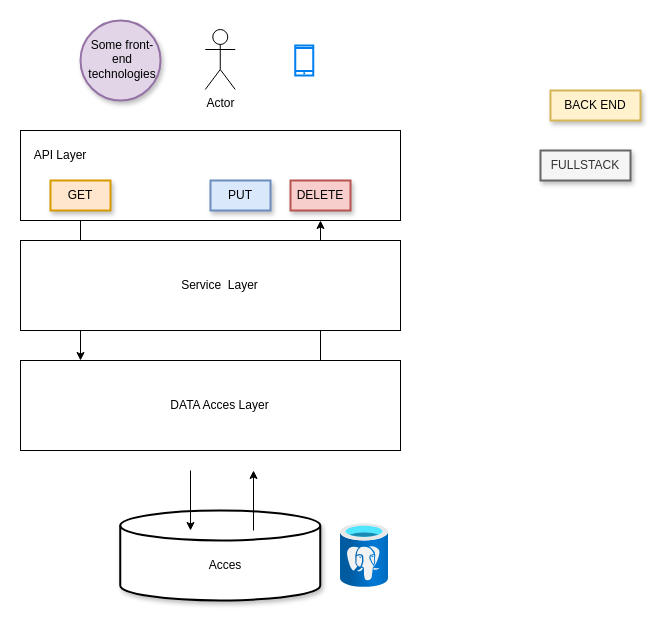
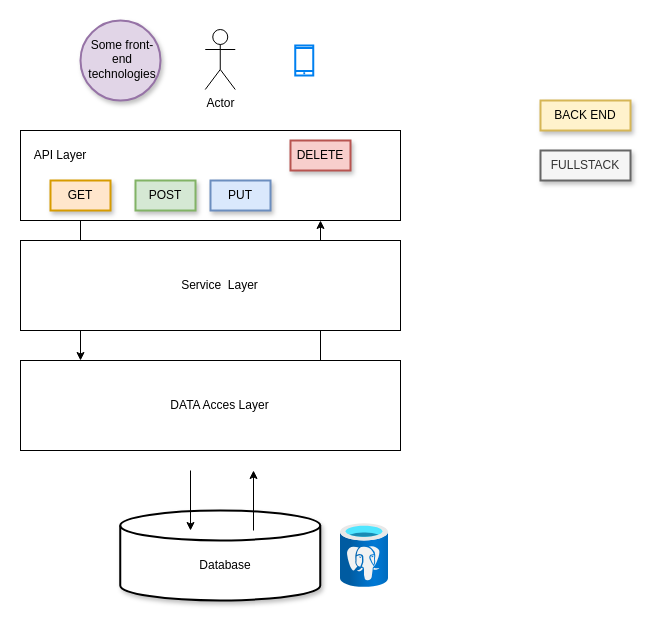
  <mxCell id="0" />
  <mxCell id="1" parent="0" />
  <mxCell id="2" value="Actor" style="shape=umlActor;verticalLabelPosition=bottom;verticalAlign=top;html=1;outlineConnect=0;" parent="1" vertex="1"><mxGeometry x="204.75" y="29" width="30" height="60" as="geometry" /></mxCell>
  <mxCell id="3" value="" style="html=1;verticalLabelPosition=bottom;align=center;labelBackgroundColor=#ffffff;verticalAlign=top;strokeWidth=2;strokeColor=#0080F0;shadow=0;dashed=0;shape=mxgraph.ios7.icons.smartphone;" parent="1" vertex="1"><mxGeometry x="294.75" y="45" width="18" height="30" as="geometry" /></mxCell>
  <mxCell id="4" value="" style="edgeStyle=orthogonalEdgeStyle;rounded=0;orthogonalLoop=1;jettySize=auto;html=1;" parent="1" source="5" target="7" edge="1"><mxGeometry relative="1" as="geometry"><Array as="points"><mxPoint x="80" y="290" /><mxPoint x="80" y="290" /></Array></mxGeometry></mxCell>
  <mxCell id="5" value="" style="rounded=0;whiteSpace=wrap;html=1;" parent="1" vertex="1"><mxGeometry x="20" y="130" width="380" height="90" as="geometry" /></mxCell>
  <mxCell id="6" value="" style="edgeStyle=orthogonalEdgeStyle;rounded=0;orthogonalLoop=1;jettySize=auto;html=1;" parent="1" source="7" target="5" edge="1"><mxGeometry relative="1" as="geometry"><Array as="points"><mxPoint x="320" y="270" /><mxPoint x="320" y="270" /></Array></mxGeometry></mxCell>
  <mxCell id="7" value="" style="rounded=0;whiteSpace=wrap;html=1;" parent="1" vertex="1"><mxGeometry x="20" y="360" width="380" height="90" as="geometry" /></mxCell>
  <mxCell id="8" value="API Layer" style="text;html=1;strokeColor=none;fillColor=none;align=center;verticalAlign=middle;whiteSpace=wrap;rounded=0;" parent="1" vertex="1"><mxGeometry x="30" y="140" width="60" height="30" as="geometry" /></mxCell>
  <mxCell id="9" value="DATA Acces Layer" style="text;html=1;strokeColor=none;fillColor=none;align=center;verticalAlign=middle;whiteSpace=wrap;rounded=0;" parent="1" vertex="1"><mxGeometry x="162.25" y="390" width="115" height="30" as="geometry" /></mxCell>
  <mxCell id="10" value="GET" style="text;html=1;align=center;verticalAlign=middle;whiteSpace=wrap;rounded=0;shadow=1;gradientDirection=east;fillColor=#ffe6cc;strokeColor=#d79b00;strokeWidth=2;" parent="1" vertex="1"><mxGeometry x="50" y="180" width="60" height="30" as="geometry" /></mxCell>
+ <mxCell id="11" value="POST" style="text;html=1;align=center;verticalAlign=middle;whiteSpace=wrap;rounded=0;shadow=1;gradientDirection=east;fillColor=#d5e8d4;strokeColor=#82b366;strokeWidth=2;" parent="1" vertex="1"><mxGeometry x="135" y="180" width="60" height="30" as="geometry" /></mxCell>
  <mxCell id="12" value="PUT" style="text;html=1;align=center;verticalAlign=middle;whiteSpace=wrap;rounded=0;shadow=1;gradientDirection=east;fillColor=#dae8fc;strokeColor=#6c8ebf;strokeWidth=2;" parent="1" vertex="1"><mxGeometry x="210" y="180" width="60" height="30" as="geometry" /></mxCell>
- <mxCell id="13" value="DELETE" style="text;html=1;align=center;verticalAlign=middle;whiteSpace=wrap;rounded=0;shadow=1;gradientDirection=east;fillColor=#f8cecc;strokeColor=#b85450;strokeWidth=2;" parent="1" vertex="1"><mxGeometry x="290" y="180" width="60" height="30" as="geometry" /></mxCell>
+ <mxCell id="13" value="DELETE" style="text;html=1;align=center;verticalAlign=middle;whiteSpace=wrap;rounded=0;shadow=1;gradientDirection=east;fillColor=#f8cecc;strokeColor=#b85450;strokeWidth=2;" parent="1" vertex="1"><mxGeometry x="290" y="140" width="60" height="30" as="geometry" /></mxCell>
  <mxCell id="14" value="" style="ellipse;whiteSpace=wrap;html=1;aspect=fixed;shadow=1;strokeColor=#9673a6;strokeWidth=2;fillColor=#e1d5e7;gradientDirection=east;" parent="1" vertex="1"><mxGeometry x="80" y="20" width="80" height="80" as="geometry" /></mxCell>
  <mxCell id="15" value="Some front-end technologies" style="text;html=1;strokeColor=none;fillColor=none;align=center;verticalAlign=middle;whiteSpace=wrap;rounded=0;shadow=1;" parent="1" vertex="1"><mxGeometry x="92.25" y="44" width="60" height="30" as="geometry" /></mxCell>
  <mxCell id="16" value="" style="shape=cylinder3;whiteSpace=wrap;html=1;boundedLbl=1;backgroundOutline=1;size=15;shadow=1;strokeColor=#000000;strokeWidth=2;fillColor=default;gradientColor=none;gradientDirection=east;" parent="1" vertex="1"><mxGeometry x="119.75" y="510" width="200" height="90" as="geometry" /></mxCell>
  <mxCell id="17" value="" style="rounded=0;whiteSpace=wrap;html=1;" parent="1" vertex="1"><mxGeometry x="20" y="240" width="380" height="90" as="geometry" /></mxCell>
  <mxCell id="18" value="Service &amp;nbsp;Layer" style="text;html=1;strokeColor=none;fillColor=none;align=center;verticalAlign=middle;whiteSpace=wrap;rounded=0;" parent="1" vertex="1"><mxGeometry x="172.25" y="270" width="95" height="30" as="geometry" /></mxCell>
  <mxCell id="19" value="" style="endArrow=classic;html=1;rounded=0;" parent="1" edge="1"><mxGeometry width="50" height="50" relative="1" as="geometry"><mxPoint x="190" y="470" as="sourcePoint" /><mxPoint x="190" y="530" as="targetPoint" /></mxGeometry></mxCell>
  <mxCell id="20" value="" style="endArrow=classic;html=1;rounded=0;" parent="1" edge="1"><mxGeometry width="50" height="50" relative="1" as="geometry"><mxPoint x="253" y="530" as="sourcePoint" /><mxPoint x="253" y="470" as="targetPoint" /></mxGeometry></mxCell>
- <mxCell id="21" value="Acces" style="text;html=1;strokeColor=none;fillColor=none;align=center;verticalAlign=middle;whiteSpace=wrap;rounded=0;shadow=1;" parent="1" vertex="1"><mxGeometry x="195" y="550" width="60" height="30" as="geometry" /></mxCell>
- <mxCell id="22" value="BACK END" style="text;html=1;align=center;verticalAlign=middle;whiteSpace=wrap;rounded=0;shadow=1;gradientDirection=east;fillColor=#fff2cc;strokeColor=#d6b656;strokeWidth=2;" parent="1" vertex="1"><mxGeometry x="550" y="90" width="90" height="30" as="geometry" /></mxCell>
+ <mxCell id="21" value="Database" style="text;html=1;strokeColor=none;fillColor=none;align=center;verticalAlign=middle;whiteSpace=wrap;rounded=0;shadow=1;" parent="1" vertex="1"><mxGeometry x="195" y="550" width="60" height="30" as="geometry" /></mxCell>
+ <mxCell id="22" value="BACK END" style="text;html=1;align=center;verticalAlign=middle;whiteSpace=wrap;rounded=0;shadow=1;gradientDirection=east;fillColor=#fff2cc;strokeColor=#d6b656;strokeWidth=2;" parent="1" vertex="1"><mxGeometry x="540" y="100" width="90" height="30" as="geometry" /></mxCell>
  <mxCell id="23" value="FULLSTACK" style="text;html=1;align=center;verticalAlign=middle;whiteSpace=wrap;rounded=0;shadow=1;gradientDirection=east;fillColor=#f5f5f5;strokeColor=#666666;strokeWidth=2;fontColor=#333333;" parent="1" vertex="1"><mxGeometry x="540" y="150" width="90" height="30" as="geometry" /></mxCell>
  <mxCell id="24" value="" style="aspect=fixed;html=1;points=[];align=center;image;fontSize=12;image=img/lib/azure2/databases/Azure_Database_PostgreSQL_Server.svg;" parent="1" vertex="1"><mxGeometry x="340" y="523" width="48" height="64" as="geometry" /></mxCell>
